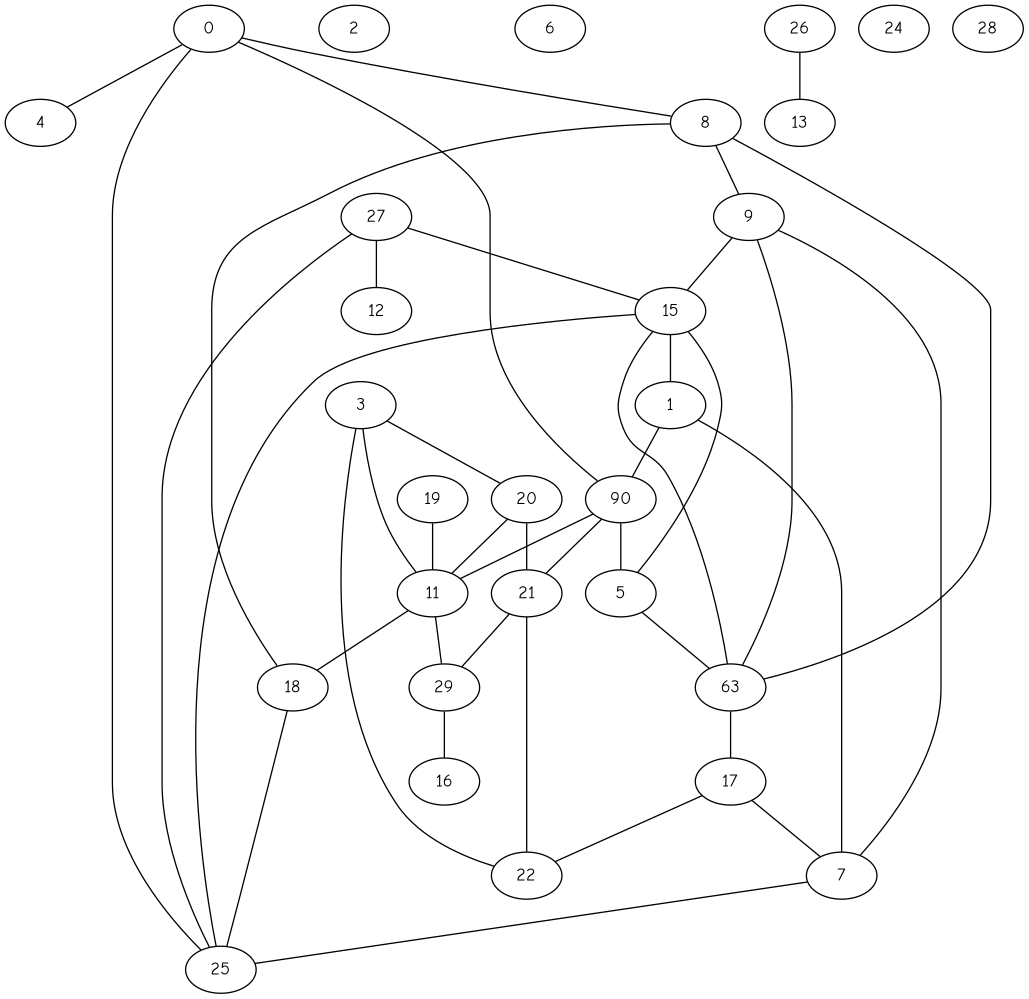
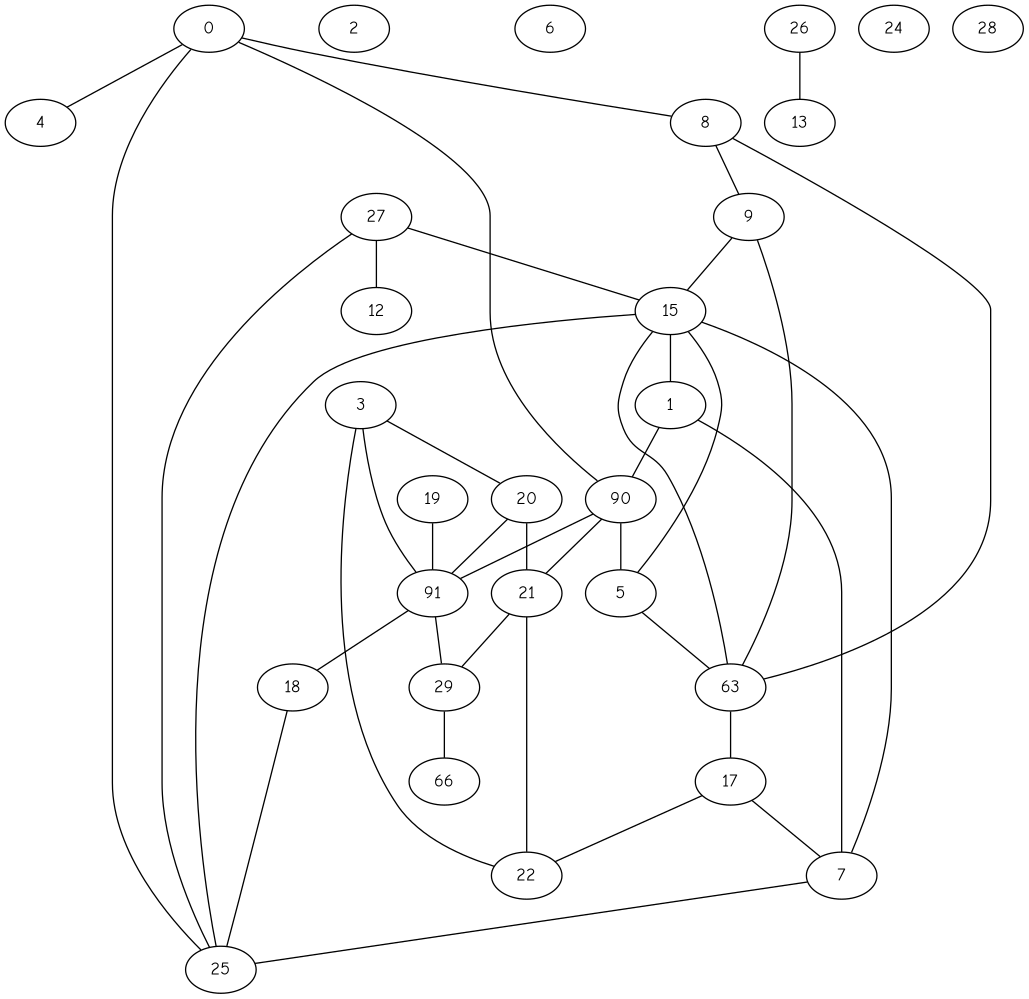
  graph {
    fontname="Comic Neue"
    node [fontname="Comic Neue"]
    edge [fontname="Comic Neue"]
    n1 [label=0]
    n2 [label=4]
    n3 [label=8]
    n4 [label=25]
    n5 [label=9]
    n6 [label=18]
    n7 [label=15]
    n8 [label=1]
    n9 [label=90]
    n10 [label=5]
-   n11 [label=11]
+   n11 [label=91]
    n12 [label=21]
    n13 [label=2]
    n14 [label=3]
    n15 [label=20]
    n16 [label=22]
    n17 [label=63]
    n18 [label=19]
    n19 [label=17]
    n20 [label=6]
    n21 [label=7]
    n22 [label=29]
-   n23 [label=16]
+   n23 [label=66]
    n24 [label=12]
    n25 [label=13]
    n26 [label=24]
    n27 [label=26]
    n28 [label=27]
    n29 [label=28]
    n1 -- n2
    n1 -- n3
    n1 -- n4
    n3 -- n5
-   n3 -- n6
    n4 -- n7
    n5 -- n7
    n6 -- n4
    n7 -- n8
    n7 -- n17
    n8 -- n9
    n9 -- n1
    n9 -- n10
    n9 -- n11
    n9 -- n12
    n10 -- n7
    n10 -- n17
    n11 -- n6
    n11 -- n22
    n12 -- n16
    n12 -- n22
    n14 -- n11
    n14 -- n15
    n14 -- n16
    n15 -- n11
    n15 -- n12
    n17 -- n3
    n17 -- n5
    n17 -- n19
    n18 -- n11
    n19 -- n16
    n19 -- n21
    n21 -- n4
-   n21 -- n5
+   n21 -- n7
    n21 -- n8
    n22 -- n23
    n27 -- n25
    n28 -- n4
    n28 -- n7
    n28 -- n24
  }
